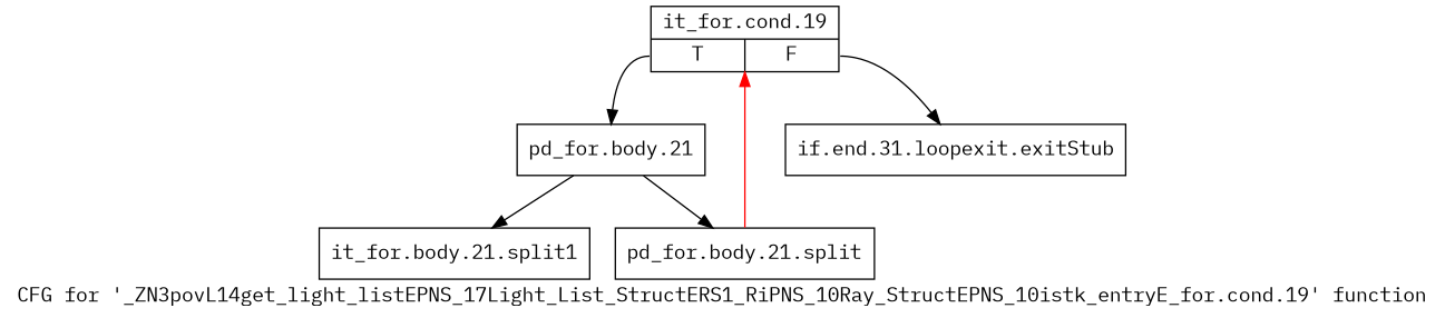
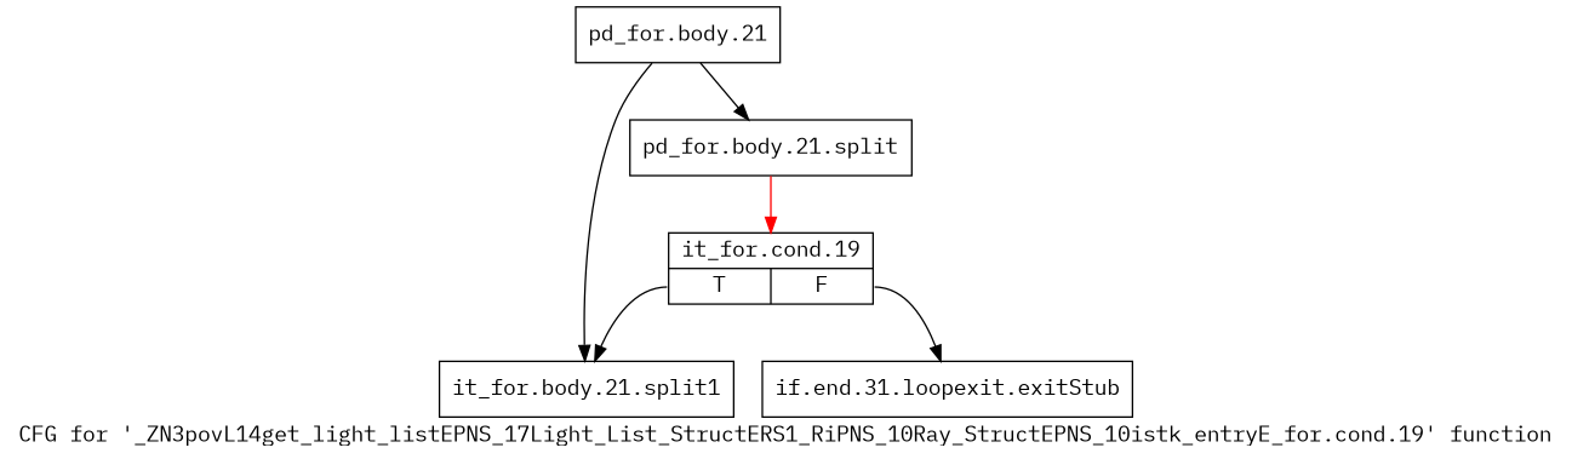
  digraph {
    fontname="IBM Plex Mono"
    label="CFG for '_ZN3povL14get_light_listEPNS_17Light_List_StructERS1_RiPNS_10Ray_StructEPNS_10istk_entryE_for.cond.19' function"
    node [fontname="IBM Plex Mono" shape=record]
    edge [color=black fontname="IBM Plex Mono"]
    n1 [label="{it_for.cond.19|{<s0>T|<s1>F}}"]
    n2 [label="{if.end.31.loopexit.exitStub}"]
    n3 [label="{pd_for.body.21}"]
    n4 [label="{it_for.body.21.split1}"]
    n5 [label="{pd_for.body.21.split}"]
    n1 -> n2 [tailport=s1]
-   n1 -> n3 [tailport=s0]
+   n1 -> n4 [tailport=s0]
    n3 -> n4
    n3 -> n5
    n5 -> n1 [color=red]
  }
